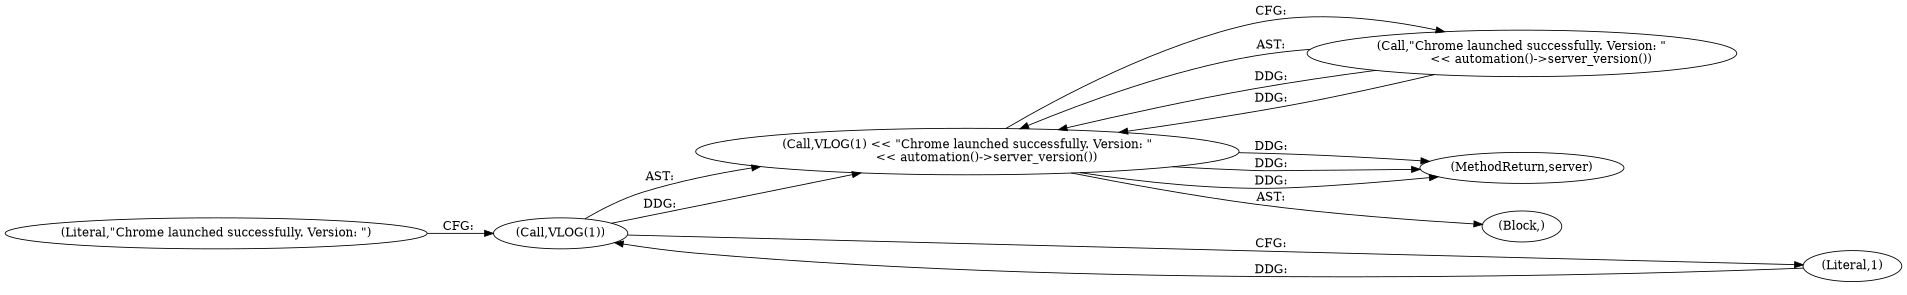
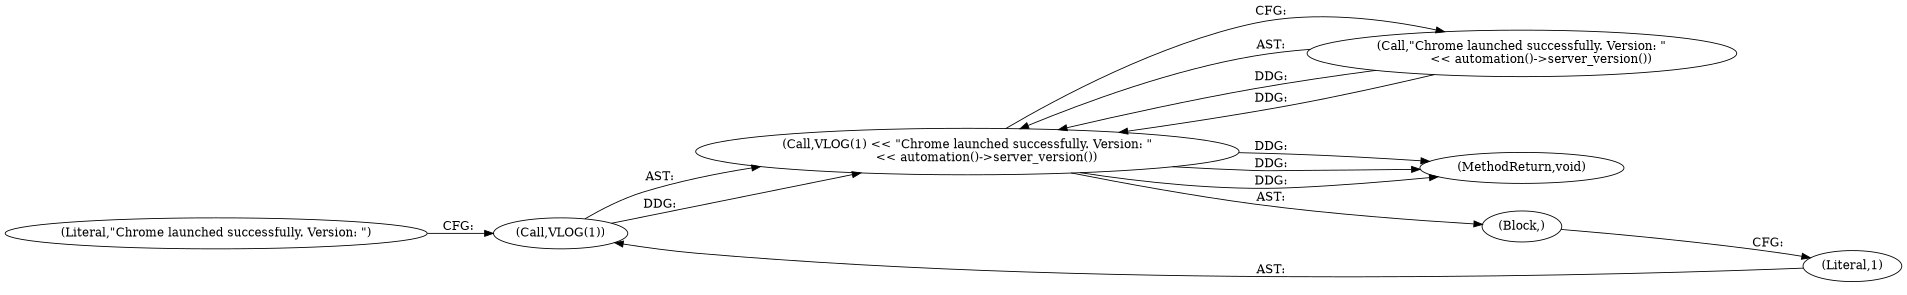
  digraph {
    rankdir=LR
    n1 [label="(Call,VLOG(1))"]
    n2 [label="(Call,VLOG(1) << \"Chrome launched successfully. Version: \"\n          << automation()->server_version())"]
    n3 [label="(Literal,1)"]
    n4 [label="(Call,\"Chrome launched successfully. Version: \"\n          << automation()->server_version())"]
-   n5 [label="(MethodReturn,server)"]
+   n5 [label="(MethodReturn,void)"]
    n6 [label="(Block,)"]
    n7 [label="(Literal,\"Chrome launched successfully. Version: \")"]
    n1 -> n2 [label="AST: "]
    n1 -> n2 [label="DDG: "]
-   n1 -> n3 [label="CFG: "]
+   n6 -> n3 [label="CFG: "]
    n2 -> n4 [label="CFG: "]
    n2 -> n5 [label="DDG: "]
    n2 -> n5 [label="DDG: "]
    n2 -> n5 [label="DDG: "]
    n2 -> n6 [label="AST: "]
-   n3 -> n1 [label="DDG: "]
+   n3 -> n1 [label="AST: "]
    n4 -> n2 [label="AST: "]
    n4 -> n2 [label="DDG: "]
    n4 -> n2 [label="DDG: "]
    n7 -> n1 [label="CFG: "]
  }
